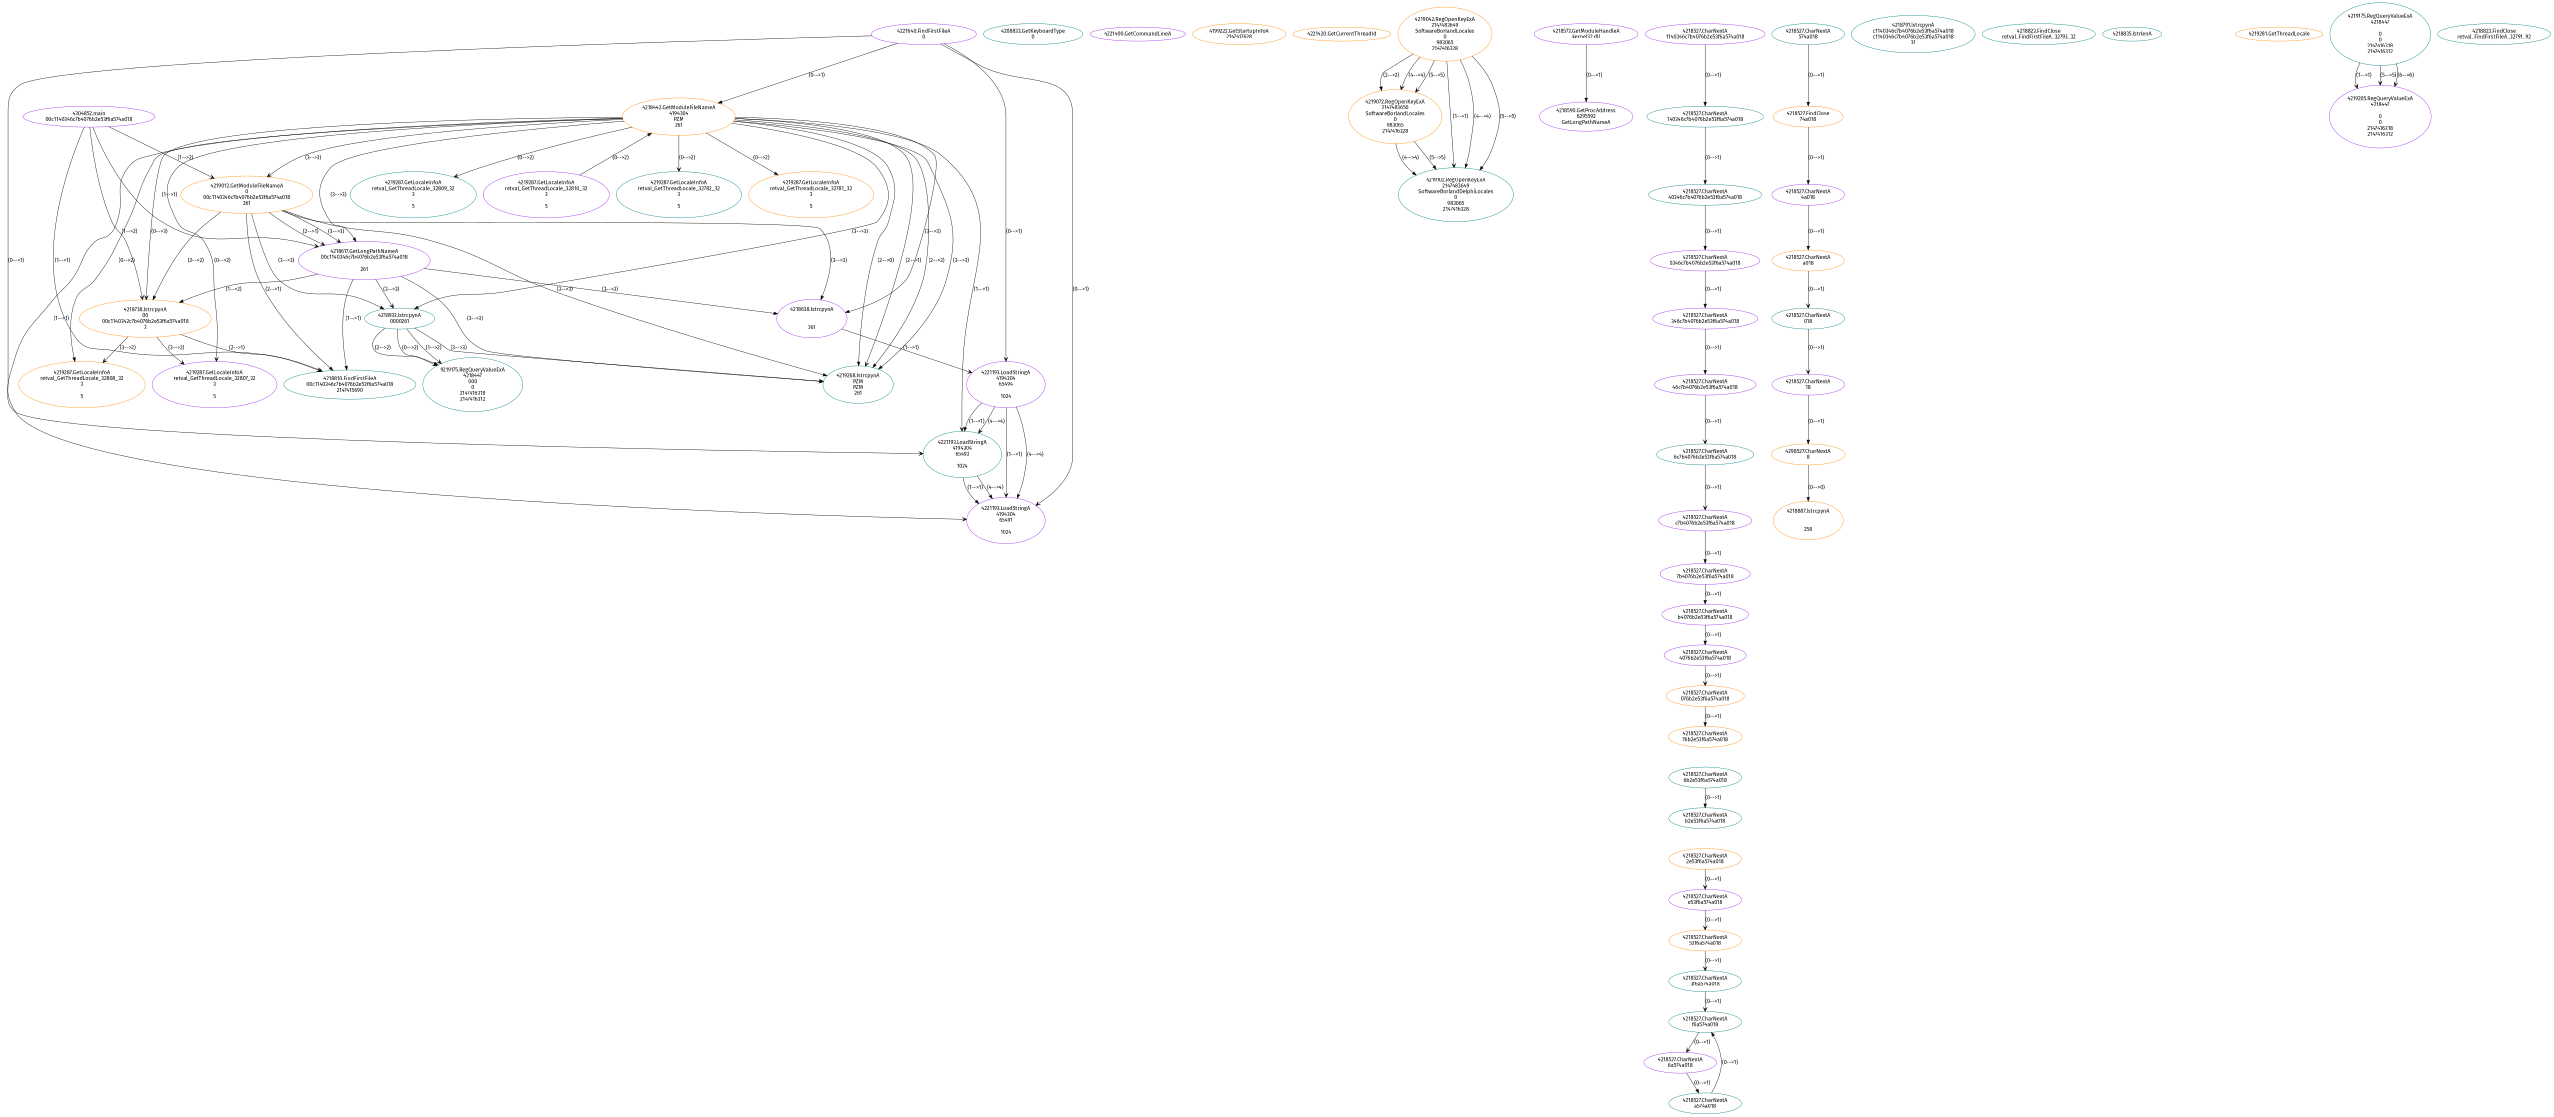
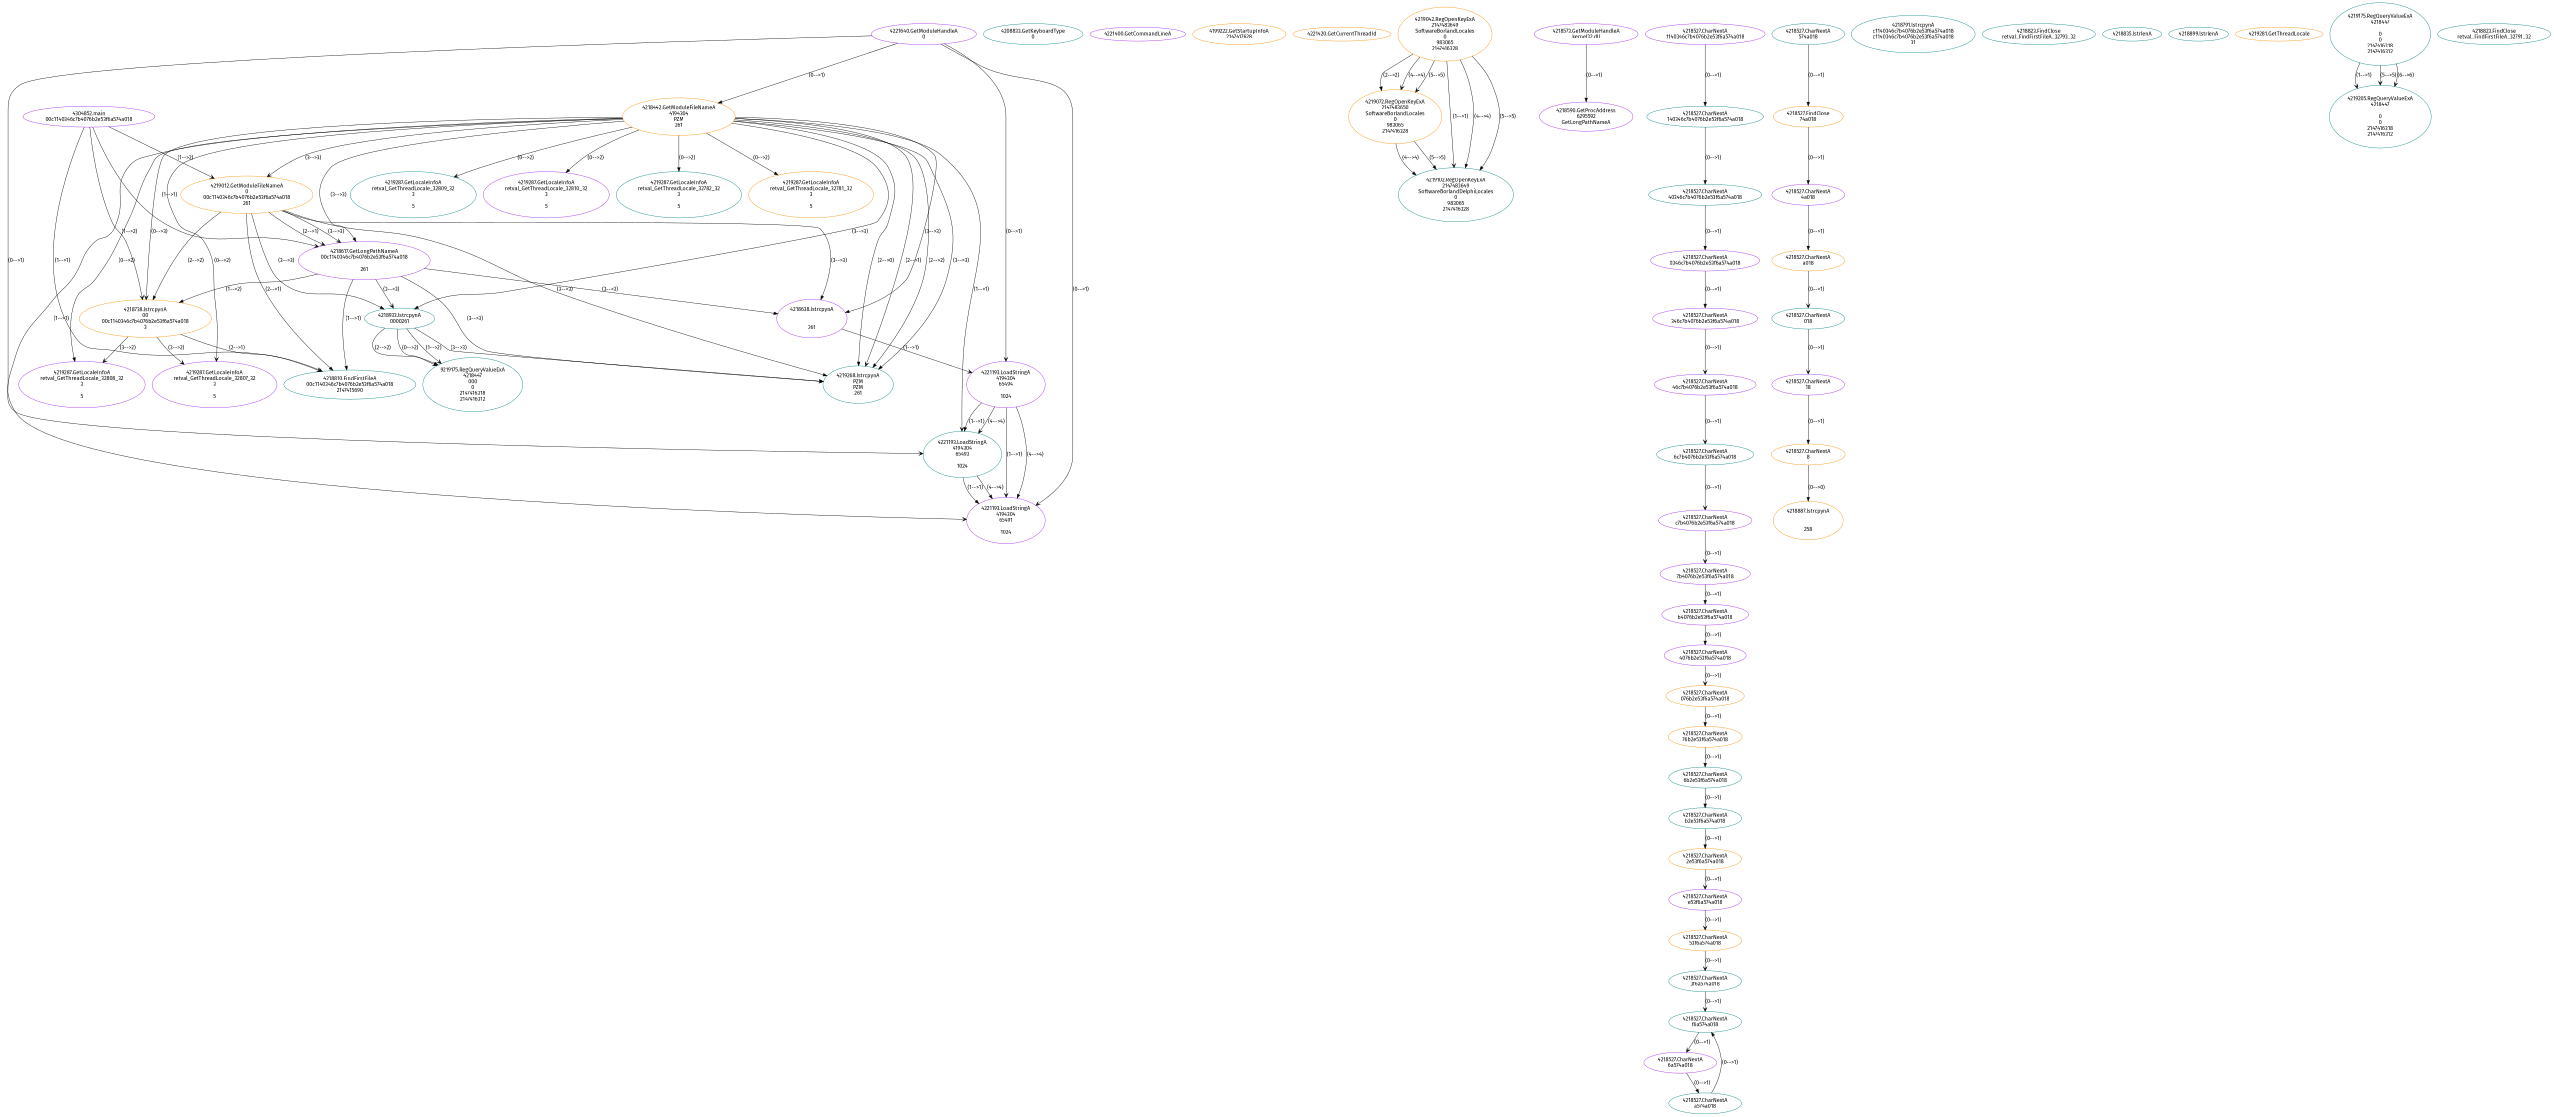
  digraph {
    fontname="Fira Sans"
    node [color=teal fontname="Fira Sans"]
    edge [arrowhead=normal fontname="Fira Sans"]
    n1 [color=purple label="4304852.main\n00c1140346c7b4076b2e53f6a574a018"]
    n2 [color=darkorange label="4219012.GetModuleFileNameA\n0\n00c1140346c7b4076b2e53f6a574a018\n261"]
    n3 [color=purple label="4218617.GetLongPathNameA\n00c1140346c7b4076b2e53f6a574a018\n\n261"]
-   n4 [color=darkorange label="4218738.lstrcpynA\n00\n00c1140342c7b4076b2e53f6a574a018\n3"]
+   n4 [color=darkorange label="4218738.lstrcpynA\n00\n00c1140346c7b4076b2e53f6a574a018\n3"]
    n5 [label="4218810.FindFirstFileA\n00c1140346c7b4076b2e53f6a574a018\n2147415690"]
    n6 [label="4218933.lstrcpynA\n0000261"]
    n7 [label="4219268.lstrcpynA\nPZM\nPZM\n261"]
    n8 [color=purple label="4218638.lstrcpynA\n\n\n261"]
-   n9 [color=darkorange label="4219287.GetLocaleInfoA\nretval_GetThreadLocale_32808_32\n3\n\n5"]
+   n9 [color=purple label="4219287.GetLocaleInfoA\nretval_GetThreadLocale_32808_32\n3\n\n5"]
    n10 [color=purple label="4219287.GetLocaleInfoA\nretval_GetThreadLocale_32807_32\n3\n\n5"]
-   n11 [color=purple label="4221640.FindFirstFileA\n0"]
+   n11 [color=purple label="4221640.GetModuleHandleA\n0"]
    n12 [color=darkorange label="4218442.GetModuleFileNameA\n4194304\nPZM\n261"]
    n13 [color=purple label="4221193.LoadStringA\n4194304\n65494\n\n1024"]
    n14 [label="4221193.LoadStringA\n4194304\n65493\n\n1024"]
    n15 [color=purple label="4221193.LoadStringA\n4194304\n65491\n\n1024"]
    n16 [label="4219287.GetLocaleInfoA\nretval_GetThreadLocale_32809_32\n3\n\n5"]
    n17 [color=purple label="4219287.GetLocaleInfoA\nretval_GetThreadLocale_32810_32\n3\n\n5"]
    n18 [label="4219287.GetLocaleInfoA\nretval_GetThreadLocale_32782_32\n3\n\n5"]
    n19 [color=darkorange label="4219287.GetLocaleInfoA\nretval_GetThreadLocale_32781_32\n3\n\n5"]
    n20 [label="4208833.GetKeyboardType\n0"]
    n21 [color=purple label="4221400.GetCommandLineA\n"]
    n22 [color=darkorange label="4199222.GetStartupInfoA\n2147417628"]
    n23 [color=darkorange label="4221420.GetCurrentThreadId\n"]
    n24 [label="9219175.RegQueryValueExA\n4218447\n000\n0\n2147416318\n2147416312"]
    n25 [color=darkorange label="4219042.RegOpenKeyExA\n2147483649\nSoftware\Borland\Locales\n0\n983065\n2147416328"]
    n26 [color=darkorange label="4219072.RegOpenKeyExA\n2147483650\nSoftware\Borland\Locales\n0\n983065\n2147416328"]
    n27 [label="4219102.RegOpenKeyExA\n2147483649\nSoftware\Borland\Delphi\Locales\n0\n983065\n2147416328"]
    n28 [color=purple label="4218573.GetModuleHandleA\nkernel32.dll"]
    n29 [color=purple label="4218590.GetProcAddress\n6295592\nGetLongPathNameA"]
    n30 [color=purple label="4218527.CharNextA\n1140346c7b4076b2e53f6a574a018"]
    n31 [label="4218527.CharNextA\n140346c7b4076b2e53f6a574a018"]
    n32 [label="4218527.CharNextA\n40346c7b4076b2e53f6a574a018"]
    n33 [color=purple label="4218527.CharNextA\n0346c7b4076b2e53f6a574a018"]
    n34 [color=purple label="4218527.CharNextA\n346c7b4076b2e53f6a574a018"]
    n35 [color=purple label="4218527.CharNextA\n46c7b4076b2e53f6a574a018"]
    n36 [label="4218527.CharNextA\n6c7b4076b2e53f6a574a018"]
    n37 [color=purple label="4218527.CharNextA\nc7b4076b2e53f6a574a018"]
    n38 [color=purple label="4218527.CharNextA\n7b4076b2e53f6a574a018"]
    n39 [color=purple label="4218527.CharNextA\nb4076b2e53f6a574a018"]
    n40 [color=purple label="4218527.CharNextA\n4076b2e53f6a574a018"]
    n41 [color=darkorange label="4218527.CharNextA\n076b2e53f6a574a018"]
    n42 [color=darkorange label="4218527.CharNextA\n76b2e53f6a574a018"]
    n43 [label="4218527.CharNextA\n6b2e53f6a574a018"]
    n44 [label="4218527.CharNextA\nb2e53f6a574a018"]
    n45 [color=darkorange label="4218527.CharNextA\n2e53f6a574a018"]
    n46 [color=purple label="4218527.CharNextA\ne53f6a574a018"]
    n47 [color=darkorange label="4218527.CharNextA\n53f6a574a018"]
    n48 [label="4218527.CharNextA\n3f6a574a018"]
    n49 [label="4218527.CharNextA\nf6a574a018"]
    n50 [color=purple label="4218527.CharNextA\n6a574a018"]
    n51 [label="4218527.CharNextA\na574a018"]
    n52 [label="4218527.CharNextA\n574a018"]
    n53 [color=darkorange label="4218527.FindClose\n74a018"]
    n54 [color=purple label="4218527.CharNextA\n4a018"]
    n55 [color=darkorange label="4218527.CharNextA\na018"]
    n56 [label="4218527.CharNextA\n018"]
    n57 [color=purple label="4218527.CharNextA\n18"]
-   n58 [color=darkorange label="4298527.CharNextA\n8"]
+   n58 [color=darkorange label="4218527.CharNextA\n8"]
    n59 [color=darkorange label="4218887.lstrcpynA\n\n\n258"]
    n60 [label="4218791.lstrcpynA\nc1140346c7b4076b2e53f6a574a018\nc1140346c7b4076b2e53f6a574a018\n31"]
    n61 [label="4218823.FindClose\nretval_FindFirstFileA_32793_32"]
    n62 [label="4218835.lstrlenA\n"]
+   n63 [label="4218899.lstrlenA\n"]
    n64 [color=darkorange label="4219281.GetThreadLocale\n"]
    n65 [label="4219175.RegQueryValueExA\n4218447\n\n0\n0\n2147416318\n2147416312"]
-   n66 [color=purple label="4219205.RegQueryValueExA\n4218447\n\n0\n0\n2147416318\n2147416312"]
-   n67 [label="4218823.FindClose\nretval_FindFirstFileA_32791_92"]
+   n66 [label="4219205.RegQueryValueExA\n4218447\n\n0\n0\n2147416318\n2147416312"]
+   n67 [label="4218823.FindClose\nretval_FindFirstFileA_32791_32"]
    n1 -> n2 [arrowhead=vee label="(1-->2)"]
    n1 -> n3 [arrowhead=vee label="(1-->1)"]
    n1 -> n4 [arrowhead=vee label="(1-->2)"]
    n1 -> n5 [arrowhead=vee label="(1-->1)"]
    n2 -> n3 [arrowhead=vee label="(2-->1)"]
    n2 -> n3 [arrowhead=vee label="(3-->3)"]
    n2 -> n4 [label="(2-->2)"]
    n2 -> n5 [label="(2-->1)"]
    n2 -> n6 [label="(3-->3)"]
    n2 -> n7 [label="(3-->3)"]
    n2 -> n8 [label="(3-->3)"]
    n3 -> n4 [label="(1-->2)"]
    n3 -> n5 [label="(1-->1)"]
    n3 -> n6 [arrowhead=vee label="(3-->3)"]
    n3 -> n7 [arrowhead=vee label="(3-->3)"]
    n3 -> n8 [label="(3-->3)"]
    n4 -> n5 [arrowhead=vee label="(2-->1)"]
    n4 -> n9 [arrowhead=vee label="(3-->2)"]
    n4 -> n10 [arrowhead=vee label="(3-->2)"]
    n6 -> n7 [label="(3-->3)"]
    n6 -> n24 [arrowhead=vee label="(1-->2)"]
    n6 -> n24 [label="(2-->2)"]
    n6 -> n24 [arrowhead=vee label="(0-->2)"]
    n8 -> n13 [arrowhead=vee label="(1-->1)"]
    n11 -> n12 [label="(0-->1)"]
    n11 -> n13 [arrowhead=vee label="(0-->1)"]
    n11 -> n14 [arrowhead=vee label="(0-->1)"]
    n11 -> n15 [arrowhead=vee label="(0-->1)"]
    n12 -> n2 [arrowhead=vee label="(3-->3)"]
    n12 -> n3 [label="(3-->3)"]
    n12 -> n4 [arrowhead=vee label="(0-->3)"]
    n12 -> n6 [label="(3-->3)"]
    n12 -> n7 [arrowhead=vee label="(2-->1)"]
    n12 -> n7 [label="(2-->2)"]
    n12 -> n7 [label="(3-->3)"]
    n12 -> n7 [label="(2-->0)"]
    n12 -> n8 [label="(3-->3)"]
    n12 -> n9 [label="(0-->2)"]
    n12 -> n10 [arrowhead=vee label="(0-->2)"]
    n12 -> n14 [arrowhead=vee label="(1-->1)"]
    n12 -> n15 [arrowhead=vee label="(1-->1)"]
    n12 -> n16 [arrowhead=vee label="(0-->2)"]
-   n17 -> n12 [label="(0-->2)"]
-   n12 -> n18 [arrowhead=vee label="(0-->2)"]
+   n12 -> n17 [label="(0-->2)"]
+   n12 -> n18 [label="(0-->2)"]
    n12 -> n19 [label="(0-->2)"]
    n13 -> n14 [label="(1-->1)"]
    n13 -> n14 [arrowhead=vee label="(4-->4)"]
    n13 -> n15 [arrowhead=vee label="(1-->1)"]
    n13 -> n15 [label="(4-->4)"]
    n14 -> n15 [label="(1-->1)"]
    n14 -> n15 [label="(4-->4)"]
    n25 -> n26 [label="(2-->2)"]
    n25 -> n26 [arrowhead=vee label="(4-->4)"]
    n25 -> n26 [arrowhead=vee label="(5-->5)"]
    n25 -> n27 [arrowhead=vee label="(1-->1)"]
    n25 -> n27 [label="(4-->4)"]
    n25 -> n27 [label="(5-->5)"]
    n26 -> n27 [label="(4-->4)"]
    n26 -> n27 [label="(5-->5)"]
    n28 -> n29 [label="(0-->1)"]
    n30 -> n31 [label="(0-->1)"]
    n31 -> n32 [label="(0-->1)"]
    n32 -> n33 [label="(0-->1)"]
    n33 -> n34 [label="(0-->1)"]
-   n34 -> n35 [label="(0-->1)"]
+   n34 -> n35 [arrowhead=vee label="(0-->1)"]
    n35 -> n36 [arrowhead=vee label="(0-->1)"]
    n36 -> n37 [arrowhead=vee label="(0-->1)"]
-   n37 -> n38 [label="(0-->1)"]
+   n37 -> n38 [arrowhead=vee label="(0-->1)"]
    n38 -> n39 [label="(0-->1)"]
    n39 -> n40 [label="(0-->1)"]
    n40 -> n41 [arrowhead=vee label="(0-->1)"]
    n41 -> n42 [label="(0-->1)"]
+   n42 -> n43 [label="(0-->1)"]
    n43 -> n44 [label="(0-->1)"]
+   n44 -> n45 [label="(0-->1)"]
    n45 -> n46 [arrowhead=vee label="(0-->1)"]
    n46 -> n47 [arrowhead=vee label="(0-->1)"]
    n47 -> n48 [arrowhead=vee label="(0-->1)"]
    n48 -> n49 [arrowhead=vee label="(0-->1)"]
    n49 -> n50 [arrowhead=vee label="(0-->1)"]
    n50 -> n51 [label="(0-->1)"]
    n51 -> n49 [label="(0-->1)"]
    n52 -> n53 [label="(0-->1)"]
    n53 -> n54 [label="(0-->1)"]
    n54 -> n55 [label="(0-->1)"]
    n55 -> n56 [arrowhead=vee label="(0-->1)"]
    n56 -> n57 [arrowhead=vee label="(0-->1)"]
    n57 -> n58 [label="(0-->1)"]
    n58 -> n59 [label="(0-->0)"]
    n65 -> n66 [arrowhead=vee label="(1-->1)"]
    n65 -> n66 [arrowhead=vee label="(5-->5)"]
    n65 -> n66 [arrowhead=vee label="(6-->6)"]
  }
